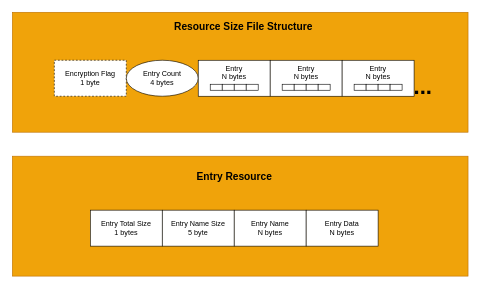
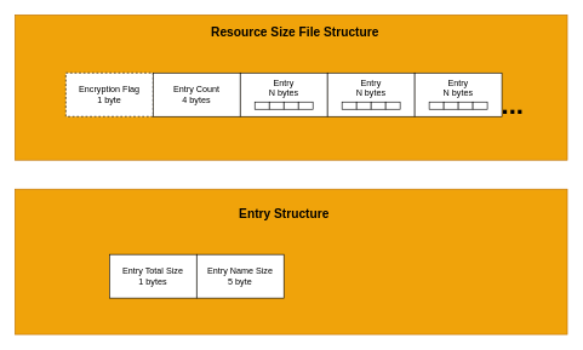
  <mxCell id="0" />
  <mxCell id="1" parent="0" />
  <mxCell id="2" value="" style="rounded=0;whiteSpace=wrap;html=1;fillColor=#f0a30a;fontColor=#000000;strokeColor=#BD7000;movable=0;resizable=0;rotatable=0;deletable=0;editable=0;locked=1;connectable=0;" vertex="1" parent="1"><mxGeometry x="20" y="20" width="760" height="200" as="geometry" /></mxCell>
  <mxCell id="3" value="Encryption Flag&lt;div&gt;1 byte&lt;/div&gt;" style="rounded=0;whiteSpace=wrap;html=1;dashed=1;" vertex="1" parent="1"><mxGeometry x="90" y="100" width="120" height="60" as="geometry" /></mxCell>
  <mxCell id="4" value="Resource Size File Structure" style="text;html=1;align=center;verticalAlign=middle;whiteSpace=wrap;rounded=0;strokeColor=none;fontColor=light-dark(#000000,#000000);fontStyle=1;fontSize=17;" vertex="1" parent="1"><mxGeometry x="283" y="30" width="245" height="30" as="geometry" /></mxCell>
- <mxCell id="5" value="Entry Count&lt;div&gt;4 bytes&lt;/div&gt;" style="ellipse;whiteSpace=wrap;html=1;" vertex="1" parent="1"><mxGeometry x="210" y="100" width="120" height="60" as="geometry" /></mxCell>
+ <mxCell id="5" value="Entry Count&lt;div&gt;4 bytes&lt;/div&gt;" style="rounded=0;whiteSpace=wrap;html=1;" vertex="1" parent="1"><mxGeometry x="210" y="100" width="120" height="60" as="geometry" /></mxCell>
  <mxCell id="6" value="" style="rounded=0;whiteSpace=wrap;html=1;fillColor=#f0a30a;fontColor=#000000;strokeColor=#BD7000;" vertex="1" parent="1"><mxGeometry x="20" y="260" width="760" height="200" as="geometry" /></mxCell>
- <mxCell id="7" value="Entry Resource" style="text;html=1;align=center;verticalAlign=middle;whiteSpace=wrap;rounded=0;strokeColor=none;fontColor=light-dark(#000000,#000000);fontStyle=1;fontSize=17;" vertex="1" parent="1"><mxGeometry x="267.5" y="280" width="245" height="30" as="geometry" /></mxCell>
+ <mxCell id="7" value="Entry Structure" style="text;html=1;align=center;verticalAlign=middle;whiteSpace=wrap;rounded=0;strokeColor=none;fontColor=light-dark(#000000,#000000);fontStyle=1;fontSize=17;" vertex="1" parent="1"><mxGeometry x="267.5" y="280" width="245" height="30" as="geometry" /></mxCell>
  <mxCell id="8" value="Entry Total Size&lt;div&gt;1 bytes&lt;/div&gt;" style="rounded=0;whiteSpace=wrap;html=1;" vertex="1" parent="1"><mxGeometry x="150" y="350" width="120" height="60" as="geometry" /></mxCell>
  <mxCell id="9" value="Entry Name Size&lt;div&gt;5 byte&lt;/div&gt;" style="rounded=0;whiteSpace=wrap;html=1;" vertex="1" parent="1"><mxGeometry x="270" y="350" width="120" height="60" as="geometry" /></mxCell>
- <mxCell id="10" value="Entry Name&lt;div&gt;N bytes&lt;/div&gt;" style="rounded=0;whiteSpace=wrap;html=1;" vertex="1" parent="1"><mxGeometry x="390" y="350" width="120" height="60" as="geometry" /></mxCell>
- <mxCell id="11" value="Entry Data&lt;div&gt;N bytes&lt;/div&gt;" style="rounded=0;whiteSpace=wrap;html=1;" vertex="1" parent="1"><mxGeometry x="510" y="350" width="120" height="60" as="geometry" /></mxCell>
  <mxCell id="12" value="..." style="text;html=1;align=center;verticalAlign=middle;whiteSpace=wrap;rounded=0;strokeColor=none;fontColor=light-dark(#000000,#000000);fontStyle=1;fontSize=37;" vertex="1" parent="1"><mxGeometry x="690" y="130" width="30" height="30" as="geometry" /></mxCell>
  <mxCell id="13" value="" style="group" vertex="1" connectable="0" parent="1"><mxGeometry x="330" y="100" width="120" height="60" as="geometry" /></mxCell>
  <mxCell id="14" value="Entry&lt;div&gt;N bytes&lt;/div&gt;" style="rounded=0;whiteSpace=wrap;html=1;horizontal=1;verticalAlign=top;" vertex="1" parent="13"><mxGeometry width="120" height="60" as="geometry" /></mxCell>
  <mxCell id="15" value="" style="rounded=0;whiteSpace=wrap;html=1;" vertex="1" parent="13"><mxGeometry x="20" y="40" width="20" height="10" as="geometry" /></mxCell>
  <mxCell id="16" value="" style="rounded=0;whiteSpace=wrap;html=1;" vertex="1" parent="13"><mxGeometry x="40" y="40" width="20" height="10" as="geometry" /></mxCell>
  <mxCell id="17" value="" style="rounded=0;whiteSpace=wrap;html=1;" vertex="1" parent="13"><mxGeometry x="60" y="40" width="20" height="10" as="geometry" /></mxCell>
  <mxCell id="18" value="" style="rounded=0;whiteSpace=wrap;html=1;" vertex="1" parent="13"><mxGeometry x="80" y="40" width="20" height="10" as="geometry" /></mxCell>
  <mxCell id="19" value="" style="group" vertex="1" connectable="0" parent="1"><mxGeometry x="450" y="100" width="120" height="60" as="geometry" /></mxCell>
  <mxCell id="20" value="Entry&lt;div&gt;N bytes&lt;/div&gt;" style="rounded=0;whiteSpace=wrap;html=1;horizontal=1;verticalAlign=top;" vertex="1" parent="19"><mxGeometry width="120" height="60" as="geometry" /></mxCell>
  <mxCell id="21" value="" style="rounded=0;whiteSpace=wrap;html=1;" vertex="1" parent="19"><mxGeometry x="20" y="40" width="20" height="10" as="geometry" /></mxCell>
  <mxCell id="22" value="" style="rounded=0;whiteSpace=wrap;html=1;" vertex="1" parent="19"><mxGeometry x="40" y="40" width="20" height="10" as="geometry" /></mxCell>
  <mxCell id="23" value="" style="rounded=0;whiteSpace=wrap;html=1;" vertex="1" parent="19"><mxGeometry x="60" y="40" width="20" height="10" as="geometry" /></mxCell>
  <mxCell id="24" value="" style="rounded=0;whiteSpace=wrap;html=1;" vertex="1" parent="19"><mxGeometry x="80" y="40" width="20" height="10" as="geometry" /></mxCell>
  <mxCell id="25" value="" style="group" vertex="1" connectable="0" parent="1"><mxGeometry x="570" y="100" width="120" height="60" as="geometry" /></mxCell>
  <mxCell id="26" value="Entry&lt;div&gt;N bytes&lt;/div&gt;" style="rounded=0;whiteSpace=wrap;html=1;horizontal=1;verticalAlign=top;" vertex="1" parent="25"><mxGeometry width="120" height="60" as="geometry" /></mxCell>
  <mxCell id="27" value="" style="rounded=0;whiteSpace=wrap;html=1;" vertex="1" parent="25"><mxGeometry x="20" y="40" width="20" height="10" as="geometry" /></mxCell>
  <mxCell id="28" value="" style="rounded=0;whiteSpace=wrap;html=1;" vertex="1" parent="25"><mxGeometry x="40" y="40" width="20" height="10" as="geometry" /></mxCell>
  <mxCell id="29" value="" style="rounded=0;whiteSpace=wrap;html=1;" vertex="1" parent="25"><mxGeometry x="60" y="40" width="20" height="10" as="geometry" /></mxCell>
  <mxCell id="30" value="" style="rounded=0;whiteSpace=wrap;html=1;" vertex="1" parent="25"><mxGeometry x="80" y="40" width="20" height="10" as="geometry" /></mxCell>
